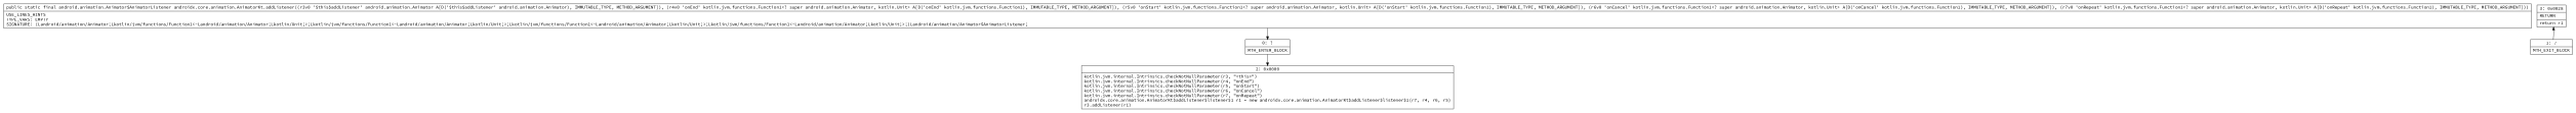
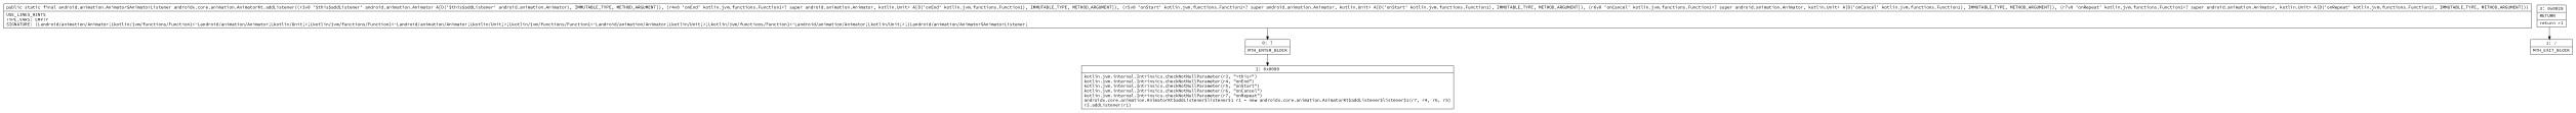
  digraph {
    fontname="Source Code Pro"
    node [fontname="Source Code Pro" shape=record]
    edge [fontname="Source Code Pro"]
    n1 [label="{0\:\ ?|MTH_ENTER_BLOCK\l}"]
    n2 [label="{2\:\ 0x0000|kotlin.jvm.internal.Intrinsics.checkNotNullParameter(r3, \"\<this\>\")\lkotlin.jvm.internal.Intrinsics.checkNotNullParameter(r4, \"onEnd\")\lkotlin.jvm.internal.Intrinsics.checkNotNullParameter(r5, \"onStart\")\lkotlin.jvm.internal.Intrinsics.checkNotNullParameter(r6, \"onCancel\")\lkotlin.jvm.internal.Intrinsics.checkNotNullParameter(r7, \"onRepeat\")\landroidx.core.animation.AnimatorKt$addListener$listener$1 r1 = new androidx.core.animation.AnimatorKt$addListener$listener$1(r7, r4, r6, r5)\lr3.addListener(r1)\l}"]
    n3 [label="{3\:\ 0x0028|RETURN\l|return r1\l}"]
    n4 [label="{1\:\ ?|MTH_EXIT_BLOCK\l}"]
    n5 [label="{public static final android.animation.Animator$AnimatorListener androidx.core.animation.AnimatorKt.addListener((r3v0 '$this$addListener' android.animation.Animator A[D('$this$addListener' android.animation.Animator), IMMUTABLE_TYPE, METHOD_ARGUMENT]), (r4v0 'onEnd' kotlin.jvm.functions.Function1\<? super android.animation.Animator, kotlin.Unit\> A[D('onEnd' kotlin.jvm.functions.Function1), IMMUTABLE_TYPE, METHOD_ARGUMENT]), (r5v0 'onStart' kotlin.jvm.functions.Function1\<? super android.animation.Animator, kotlin.Unit\> A[D('onStart' kotlin.jvm.functions.Function1), IMMUTABLE_TYPE, METHOD_ARGUMENT]), (r6v0 'onCancel' kotlin.jvm.functions.Function1\<? super android.animation.Animator, kotlin.Unit\> A[D('onCancel' kotlin.jvm.functions.Function1), IMMUTABLE_TYPE, METHOD_ARGUMENT]), (r7v0 'onRepeat' kotlin.jvm.functions.Function1\<? super android.animation.Animator, kotlin.Unit\> A[D('onRepeat' kotlin.jvm.functions.Function1), IMMUTABLE_TYPE, METHOD_ARGUMENT]))  | USE_LINES_HINTS\lTYPE_VARS: EMPTY\lSIGNATURE: (Landroid\/animation\/Animator;Lkotlin\/jvm\/functions\/Function1\<\-Landroid\/animation\/Animator;Lkotlin\/Unit;\>;Lkotlin\/jvm\/functions\/Function1\<\-Landroid\/animation\/Animator;Lkotlin\/Unit;\>;Lkotlin\/jvm\/functions\/Function1\<\-Landroid\/animation\/Animator;Lkotlin\/Unit;\>;Lkotlin\/jvm\/functions\/Function1\<\-Landroid\/animation\/Animator;Lkotlin\/Unit;\>;)Landroid\/animation\/Animator$AnimatorListener;\l}"]
    n1 -> n2
-   n4 -> n3
+   n3 -> n4
    n5 -> n1
  }
